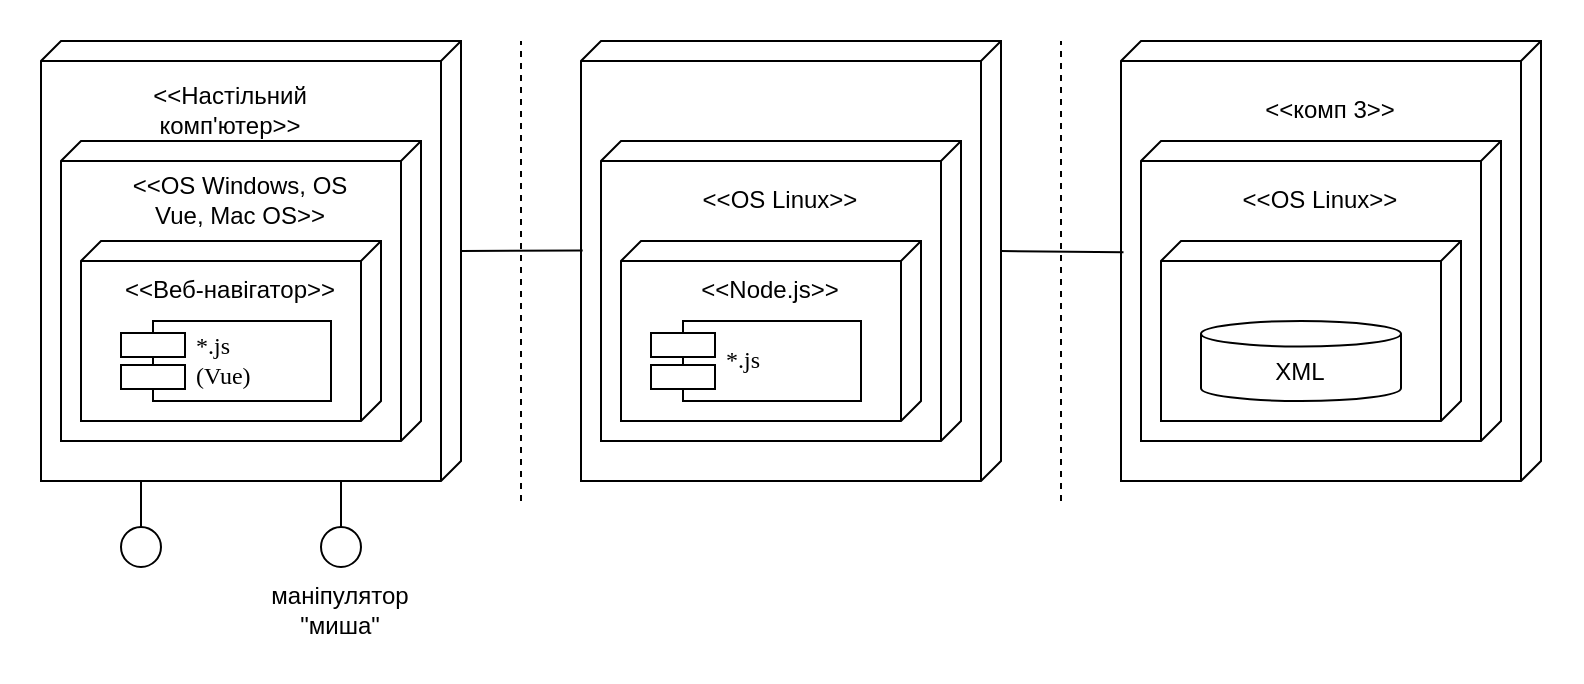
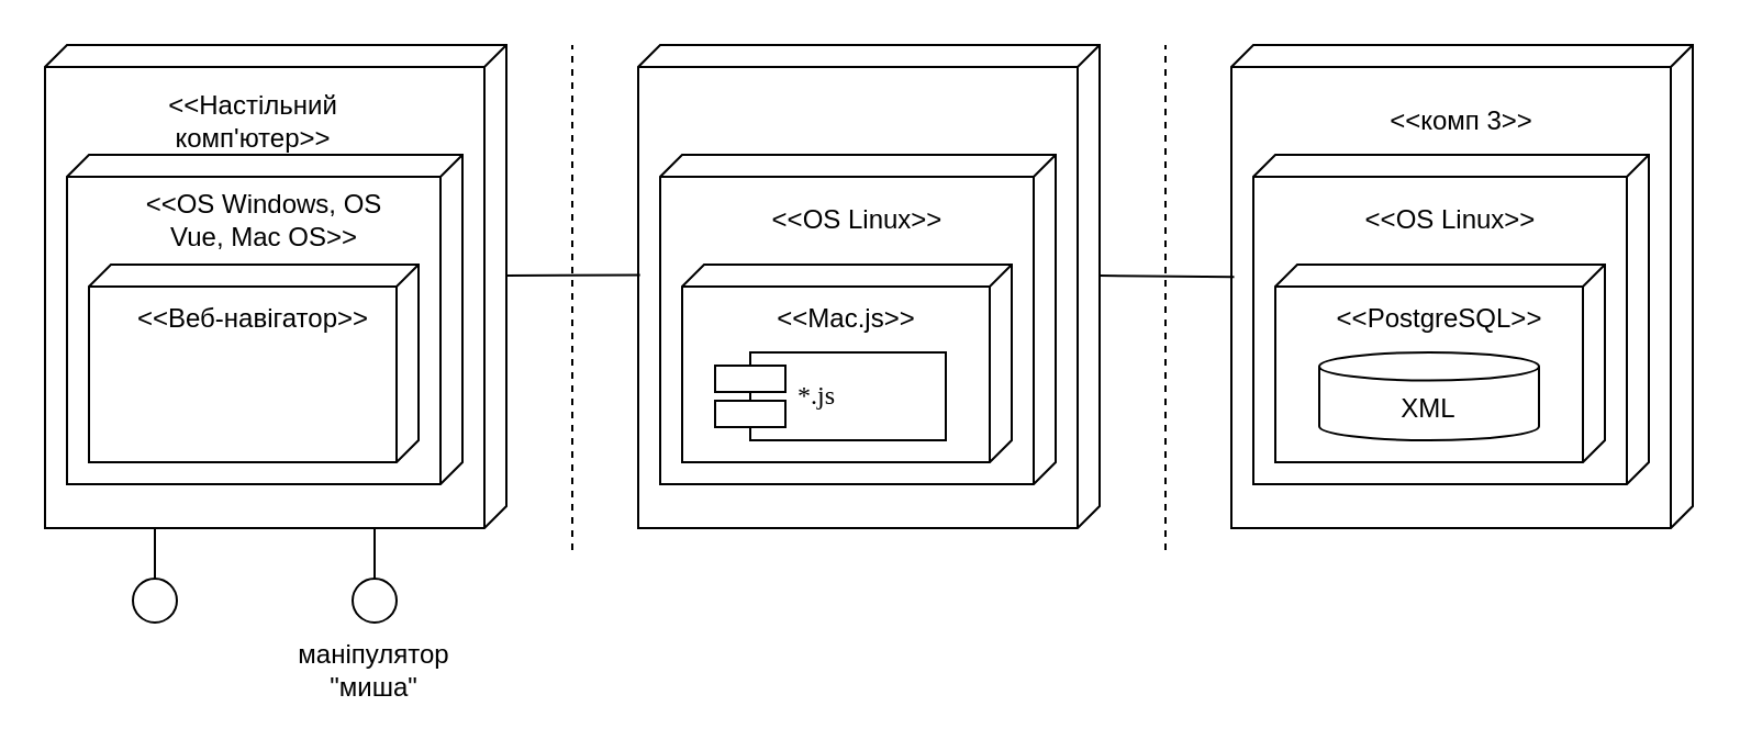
  <mxCell id="0" />
  <mxCell id="1" parent="0" />
  <mxCell id="2" value="" style="verticalAlign=top;align=left;spacingTop=8;spacingLeft=2;spacingRight=12;shape=cube;size=10;direction=south;fontStyle=4;html=1;rounded=0;shadow=0;comic=0;labelBackgroundColor=none;strokeWidth=1;fontFamily=Verdana;fontSize=12" parent="1" vertex="1"><mxGeometry x="20" y="20" width="210" height="220" as="geometry" /></mxCell>
  <mxCell id="3" value="&amp;lt;&amp;lt;Настільний комп'ютер&amp;gt;&amp;gt;" style="text;html=1;strokeColor=none;fillColor=none;align=center;verticalAlign=middle;whiteSpace=wrap;rounded=0;" parent="1" vertex="1"><mxGeometry x="65" y="40" width="100" height="30" as="geometry" /></mxCell>
  <mxCell id="4" value="" style="verticalAlign=top;align=left;spacingTop=8;spacingLeft=2;spacingRight=12;shape=cube;size=10;direction=south;fontStyle=4;html=1;rounded=0;shadow=0;comic=0;labelBackgroundColor=none;strokeWidth=1;fontFamily=Verdana;fontSize=12" parent="1" vertex="1"><mxGeometry x="30" y="70" width="180" height="150" as="geometry" /></mxCell>
  <mxCell id="5" value="&amp;lt;&amp;lt;OS Windows, OS Vue, Mac OS&amp;gt;&amp;gt;" style="text;html=1;strokeColor=none;fillColor=none;align=center;verticalAlign=middle;whiteSpace=wrap;rounded=0;" parent="1" vertex="1"><mxGeometry x="60" y="85" width="120" height="30" as="geometry" /></mxCell>
  <mxCell id="6" value="" style="verticalAlign=top;align=left;spacingTop=8;spacingLeft=2;spacingRight=12;shape=cube;size=10;direction=south;fontStyle=4;html=1;rounded=0;shadow=0;comic=0;labelBackgroundColor=none;strokeWidth=1;fontFamily=Verdana;fontSize=12" parent="1" vertex="1"><mxGeometry x="40" y="120" width="150" height="90" as="geometry" /></mxCell>
  <mxCell id="7" value="&amp;lt;&amp;lt;Веб-навігатор&amp;gt;&amp;gt;" style="text;html=1;strokeColor=none;fillColor=none;align=center;verticalAlign=middle;whiteSpace=wrap;rounded=0;" parent="1" vertex="1"><mxGeometry x="55" y="130" width="120" height="30" as="geometry" /></mxCell>
- <mxCell id="8" value="*.js&lt;br&gt;(Vue)" style="shape=component;align=left;spacingLeft=36;rounded=0;shadow=0;comic=0;labelBackgroundColor=none;strokeWidth=1;fontFamily=Verdana;fontSize=12;html=1;" parent="1" vertex="1"><mxGeometry x="60" y="160" width="105" height="40" as="geometry" /></mxCell>
  <mxCell id="9" value="" style="group" parent="1" vertex="1" connectable="0"><mxGeometry x="60" y="240" width="20" height="43" as="geometry" /></mxCell>
  <mxCell id="10" value="" style="ellipse;whiteSpace=wrap;html=1;rounded=0;shadow=0;comic=0;labelBackgroundColor=none;strokeWidth=1;fontFamily=Verdana;fontSize=12;align=center;" parent="9" vertex="1"><mxGeometry y="23" width="20" height="20" as="geometry" /></mxCell>
  <mxCell id="11" style="edgeStyle=elbowEdgeStyle;rounded=0;html=1;labelBackgroundColor=none;startArrow=none;startFill=0;startSize=8;endArrow=none;endFill=0;endSize=16;fontFamily=Verdana;fontSize=12;" parent="9" source="10" edge="1"><mxGeometry relative="1" as="geometry"><mxPoint x="10" as="targetPoint" /></mxGeometry></mxCell>
  <mxCell id="12" value="" style="ellipse;whiteSpace=wrap;html=1;rounded=0;shadow=0;comic=0;labelBackgroundColor=none;strokeWidth=1;fontFamily=Verdana;fontSize=12;align=center;" parent="1" vertex="1"><mxGeometry x="160" y="263" width="20" height="20" as="geometry" /></mxCell>
  <mxCell id="13" style="edgeStyle=elbowEdgeStyle;rounded=0;html=1;labelBackgroundColor=none;startArrow=none;startFill=0;startSize=8;endArrow=none;endFill=0;endSize=16;fontFamily=Verdana;fontSize=12;" parent="1" source="12" edge="1"><mxGeometry relative="1" as="geometry"><mxPoint x="170" y="240" as="targetPoint" /></mxGeometry></mxCell>
  <mxCell id="14" value="маніпулятор&lt;br&gt;&quot;миша&quot;" style="text;html=1;strokeColor=none;fillColor=none;align=center;verticalAlign=middle;whiteSpace=wrap;rounded=0;" parent="1" vertex="1"><mxGeometry x="140" y="290" width="60" height="30" as="geometry" /></mxCell>
  <mxCell id="15" value="" style="verticalAlign=top;align=left;spacingTop=8;spacingLeft=2;spacingRight=12;shape=cube;size=10;direction=south;fontStyle=4;html=1;rounded=0;shadow=0;comic=0;labelBackgroundColor=none;strokeWidth=1;fontFamily=Verdana;fontSize=12" parent="1" vertex="1"><mxGeometry x="290" y="20" width="210" height="220" as="geometry" /></mxCell>
  <mxCell id="16" value="" style="verticalAlign=top;align=left;spacingTop=8;spacingLeft=2;spacingRight=12;shape=cube;size=10;direction=south;fontStyle=4;html=1;rounded=0;shadow=0;comic=0;labelBackgroundColor=none;strokeWidth=1;fontFamily=Verdana;fontSize=12" parent="1" vertex="1"><mxGeometry x="300" y="70" width="180" height="150" as="geometry" /></mxCell>
  <mxCell id="17" value="&amp;lt;&amp;lt;OS Linux&amp;gt;&amp;gt;" style="text;html=1;strokeColor=none;fillColor=none;align=center;verticalAlign=middle;whiteSpace=wrap;rounded=0;" parent="1" vertex="1"><mxGeometry x="330" y="85" width="120" height="30" as="geometry" /></mxCell>
  <mxCell id="18" value="" style="verticalAlign=top;align=left;spacingTop=8;spacingLeft=2;spacingRight=12;shape=cube;size=10;direction=south;fontStyle=4;html=1;rounded=0;shadow=0;comic=0;labelBackgroundColor=none;strokeWidth=1;fontFamily=Verdana;fontSize=12" parent="1" vertex="1"><mxGeometry x="310" y="120" width="150" height="90" as="geometry" /></mxCell>
- <mxCell id="19" value="&amp;lt;&amp;lt;Node.js&amp;gt;&amp;gt;" style="text;html=1;strokeColor=none;fillColor=none;align=center;verticalAlign=middle;whiteSpace=wrap;rounded=0;" parent="1" vertex="1"><mxGeometry x="325" y="130" width="120" height="30" as="geometry" /></mxCell>
+ <mxCell id="19" value="&amp;lt;&amp;lt;Mac.js&amp;gt;&amp;gt;" style="text;html=1;strokeColor=none;fillColor=none;align=center;verticalAlign=middle;whiteSpace=wrap;rounded=0;" parent="1" vertex="1"><mxGeometry x="325" y="130" width="120" height="30" as="geometry" /></mxCell>
  <mxCell id="20" value="*.js&lt;br&gt;" style="shape=component;align=left;spacingLeft=36;rounded=0;shadow=0;comic=0;labelBackgroundColor=none;strokeWidth=1;fontFamily=Verdana;fontSize=12;html=1;" parent="1" vertex="1"><mxGeometry x="325" y="160" width="105" height="40" as="geometry" /></mxCell>
  <mxCell id="21" value="" style="endArrow=none;html=1;rounded=0;exitX=0;exitY=0;exitDx=105;exitDy=0;exitPerimeter=0;entryX=0.476;entryY=0.996;entryDx=0;entryDy=0;entryPerimeter=0;" parent="1" source="2" target="15" edge="1"><mxGeometry width="50" height="50" relative="1" as="geometry"><mxPoint x="410" y="290" as="sourcePoint" /><mxPoint x="460" y="240" as="targetPoint" /></mxGeometry></mxCell>
  <mxCell id="22" value="" style="endArrow=none;dashed=1;html=1;rounded=0;" parent="1" edge="1"><mxGeometry width="50" height="50" relative="1" as="geometry"><mxPoint x="260" y="250" as="sourcePoint" /><mxPoint x="260" y="20" as="targetPoint" /></mxGeometry></mxCell>
  <mxCell id="23" value="" style="verticalAlign=top;align=left;spacingTop=8;spacingLeft=2;spacingRight=12;shape=cube;size=10;direction=south;fontStyle=4;html=1;rounded=0;shadow=0;comic=0;labelBackgroundColor=none;strokeWidth=1;fontFamily=Verdana;fontSize=12" parent="1" vertex="1"><mxGeometry x="560" y="20" width="210" height="220" as="geometry" /></mxCell>
  <mxCell id="24" value="&amp;lt;&amp;lt;комп 3&amp;gt;&amp;gt;" style="text;html=1;strokeColor=none;fillColor=none;align=center;verticalAlign=middle;whiteSpace=wrap;rounded=0;" parent="1" vertex="1"><mxGeometry x="625" y="40" width="80" height="30" as="geometry" /></mxCell>
  <mxCell id="25" value="" style="verticalAlign=top;align=left;spacingTop=8;spacingLeft=2;spacingRight=12;shape=cube;size=10;direction=south;fontStyle=4;html=1;rounded=0;shadow=0;comic=0;labelBackgroundColor=none;strokeWidth=1;fontFamily=Verdana;fontSize=12" parent="1" vertex="1"><mxGeometry x="570" y="70" width="180" height="150" as="geometry" /></mxCell>
  <mxCell id="26" value="&amp;lt;&amp;lt;OS Linux&amp;gt;&amp;gt;" style="text;html=1;strokeColor=none;fillColor=none;align=center;verticalAlign=middle;whiteSpace=wrap;rounded=0;" parent="1" vertex="1"><mxGeometry x="600" y="85" width="120" height="30" as="geometry" /></mxCell>
  <mxCell id="27" value="" style="verticalAlign=top;align=left;spacingTop=8;spacingLeft=2;spacingRight=12;shape=cube;size=10;direction=south;fontStyle=4;html=1;rounded=0;shadow=0;comic=0;labelBackgroundColor=none;strokeWidth=1;fontFamily=Verdana;fontSize=12" parent="1" vertex="1"><mxGeometry x="580" y="120" width="150" height="90" as="geometry" /></mxCell>
+ <mxCell id="28" value="&amp;lt;&amp;lt;PostgreSQL&amp;gt;&amp;gt;" style="text;html=1;strokeColor=none;fillColor=none;align=center;verticalAlign=middle;whiteSpace=wrap;rounded=0;" parent="1" vertex="1"><mxGeometry x="595" y="130" width="120" height="30" as="geometry" /></mxCell>
  <mxCell id="29" value="XML" style="shape=cylinder3;whiteSpace=wrap;html=1;boundedLbl=1;backgroundOutline=1;size=6.4;" parent="1" vertex="1"><mxGeometry x="600" y="160" width="100" height="40" as="geometry" /></mxCell>
  <mxCell id="30" value="" style="endArrow=none;html=1;rounded=0;exitX=0;exitY=0;exitDx=105;exitDy=0;exitPerimeter=0;entryX=0.48;entryY=0.994;entryDx=0;entryDy=0;entryPerimeter=0;" parent="1" source="15" target="23" edge="1"><mxGeometry width="50" height="50" relative="1" as="geometry"><mxPoint x="240" y="135" as="sourcePoint" /><mxPoint x="300" y="145" as="targetPoint" /></mxGeometry></mxCell>
  <mxCell id="31" value="" style="endArrow=none;dashed=1;html=1;rounded=0;" parent="1" edge="1"><mxGeometry width="50" height="50" relative="1" as="geometry"><mxPoint x="530" y="250" as="sourcePoint" /><mxPoint x="530" y="20" as="targetPoint" /></mxGeometry></mxCell>
